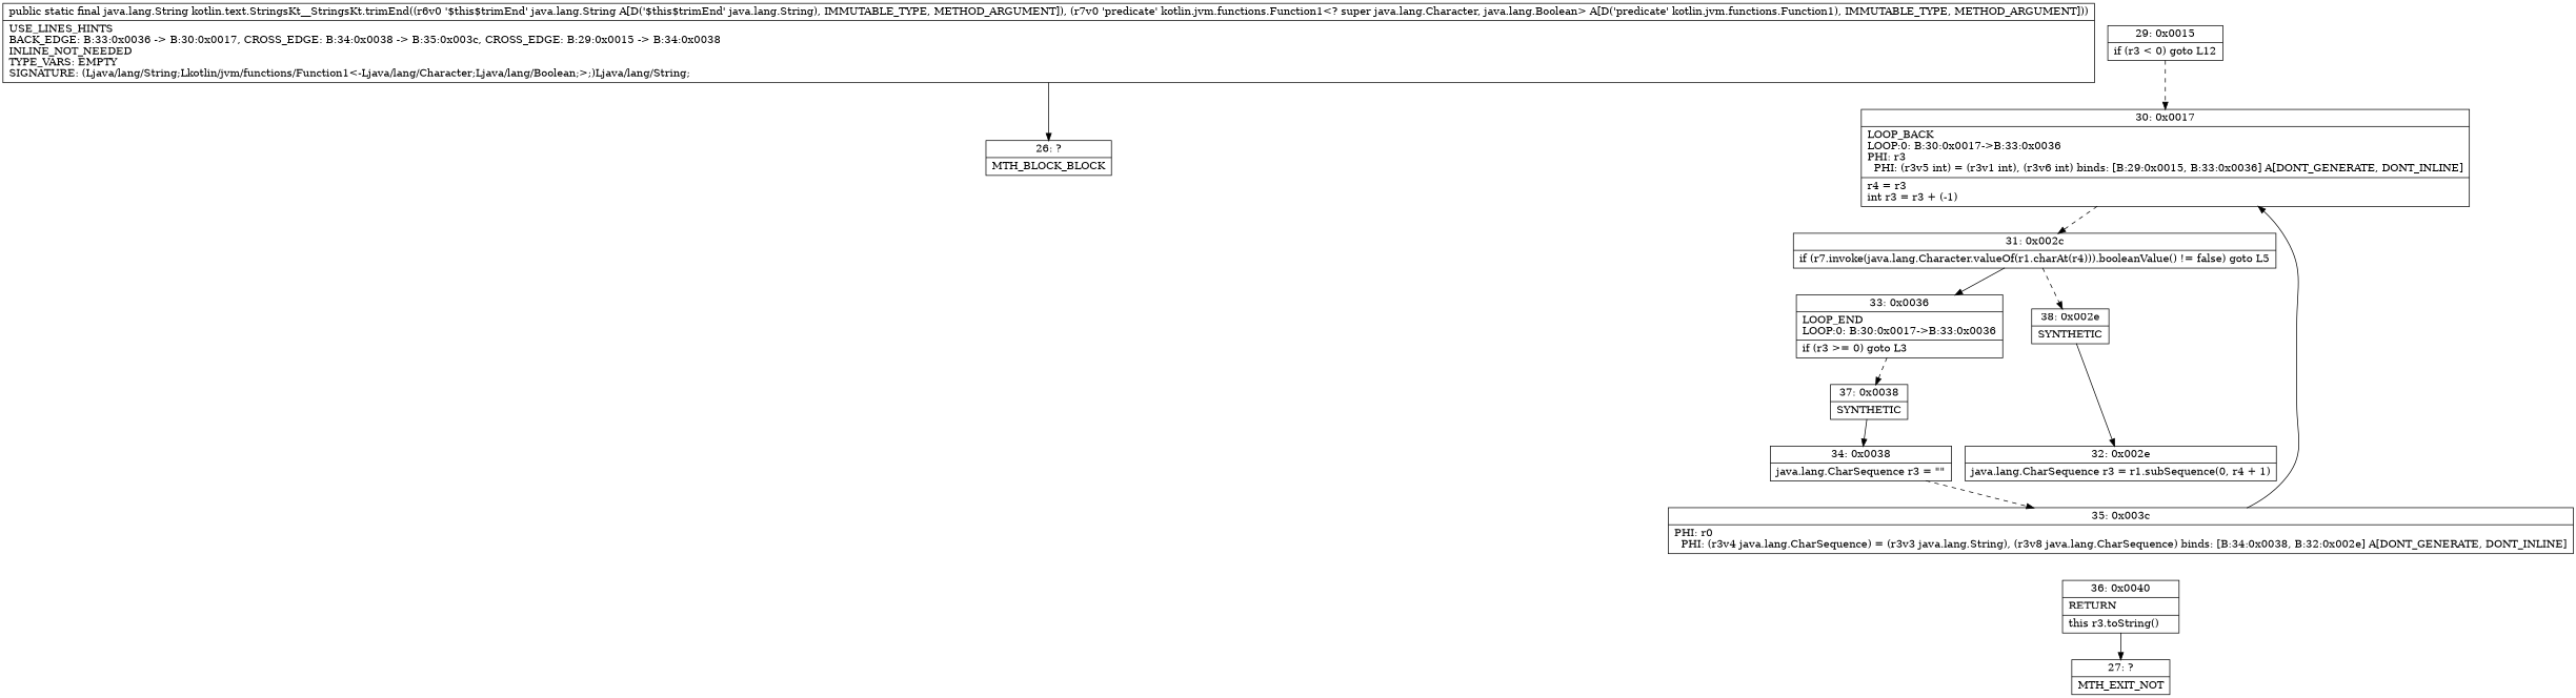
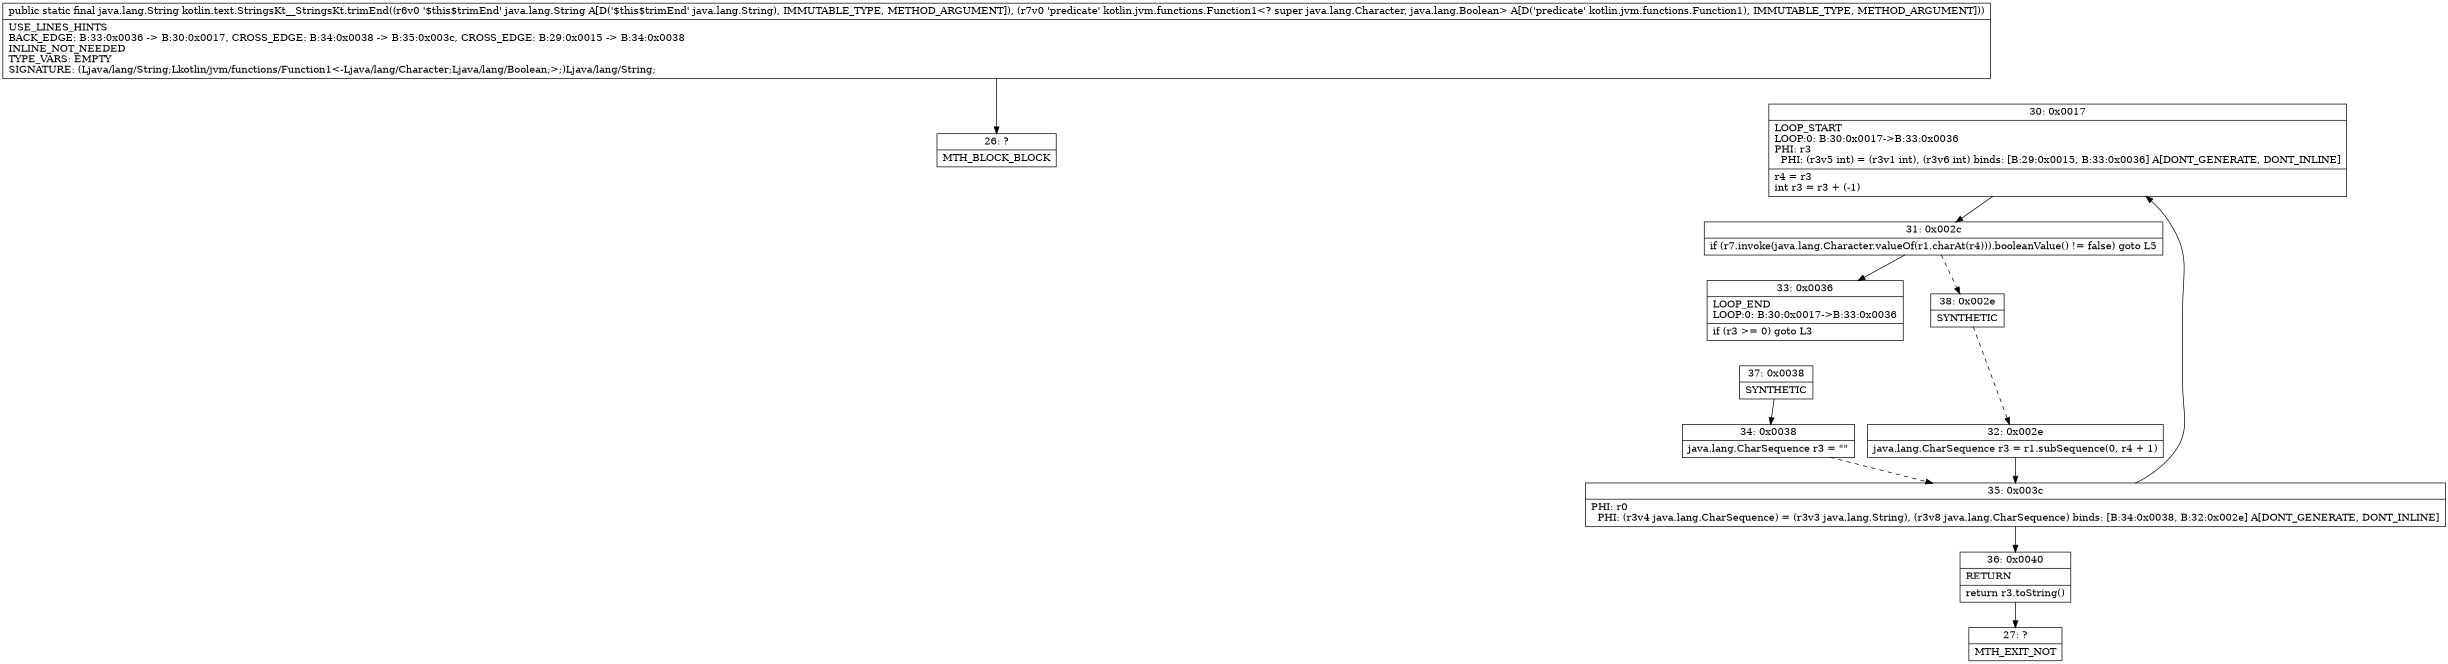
  digraph {
    node [shape=record]
    n1 [label="{26\:\ ?|MTH_BLOCK_BLOCK\l}"]
-   n2 [label="{29\:\ 0x0015|if (r3 \< 0) goto L12\l}"]
-   n3 [label="{30\:\ 0x0017|LOOP_BACK\lLOOP:0: B:30:0x0017\-\>B:33:0x0036\lPHI: r3 \l  PHI: (r3v5 int) = (r3v1 int), (r3v6 int) binds: [B:29:0x0015, B:33:0x0036] A[DONT_GENERATE, DONT_INLINE]\l|r4 = r3\lint r3 = r3 + (\-1)\l}"]
+   n3 [label="{30\:\ 0x0017|LOOP_START\lLOOP:0: B:30:0x0017\-\>B:33:0x0036\lPHI: r3 \l  PHI: (r3v5 int) = (r3v1 int), (r3v6 int) binds: [B:29:0x0015, B:33:0x0036] A[DONT_GENERATE, DONT_INLINE]\l|r4 = r3\lint r3 = r3 + (\-1)\l}"]
    n4 [label="{31\:\ 0x002c|if (r7.invoke(java.lang.Character.valueOf(r1.charAt(r4))).booleanValue() != false) goto L5\l}"]
    n5 [label="{34\:\ 0x0038|java.lang.CharSequence r3 = \"\"\l}"]
    n6 [label="{35\:\ 0x003c|PHI: r0 \l  PHI: (r3v4 java.lang.CharSequence) = (r3v3 java.lang.String), (r3v8 java.lang.CharSequence) binds: [B:34:0x0038, B:32:0x002e] A[DONT_GENERATE, DONT_INLINE]\l}"]
    n7 [label="{33\:\ 0x0036|LOOP_END\lLOOP:0: B:30:0x0017\-\>B:33:0x0036\l|if (r3 \>= 0) goto L3\l}"]
    n8 [label="{38\:\ 0x002e|SYNTHETIC\l}"]
    n9 [label="{37\:\ 0x0038|SYNTHETIC\l}"]
    n10 [label="{32\:\ 0x002e|java.lang.CharSequence r3 = r1.subSequence(0, r4 + 1)\l}"]
-   n11 [label="{36\:\ 0x0040|RETURN\l|this r3.toString()\l}"]
+   n11 [label="{36\:\ 0x0040|RETURN\l|return r3.toString()\l}"]
    n12 [label="{27\:\ ?|MTH_EXIT_NOT\l}"]
    n13 [label="{public static final java.lang.String kotlin.text.StringsKt__StringsKt.trimEnd((r6v0 '$this$trimEnd' java.lang.String A[D('$this$trimEnd' java.lang.String), IMMUTABLE_TYPE, METHOD_ARGUMENT]), (r7v0 'predicate' kotlin.jvm.functions.Function1\<? super java.lang.Character, java.lang.Boolean\> A[D('predicate' kotlin.jvm.functions.Function1), IMMUTABLE_TYPE, METHOD_ARGUMENT]))  | USE_LINES_HINTS\lBACK_EDGE: B:33:0x0036 \-\> B:30:0x0017, CROSS_EDGE: B:34:0x0038 \-\> B:35:0x003c, CROSS_EDGE: B:29:0x0015 \-\> B:34:0x0038\lINLINE_NOT_NEEDED\lTYPE_VARS: EMPTY\lSIGNATURE: (Ljava\/lang\/String;Lkotlin\/jvm\/functions\/Function1\<\-Ljava\/lang\/Character;Ljava\/lang\/Boolean;\>;)Ljava\/lang\/String;\l}"]
-   n2 -> n3 [style=dashed]
-   n3 -> n4 [style=dashed]
+   n3 -> n4
    n4 -> n7
    n4 -> n8 [style=dashed]
    n5 -> n6 [style=dashed]
    n6 -> n3
-   n7 -> n9 [style=dashed]
-   n8 -> n10
+   n6 -> n11
+   n8 -> n10 [style=dashed]
    n9 -> n5
+   n10 -> n6
    n11 -> n12
    n13 -> n1
  }
